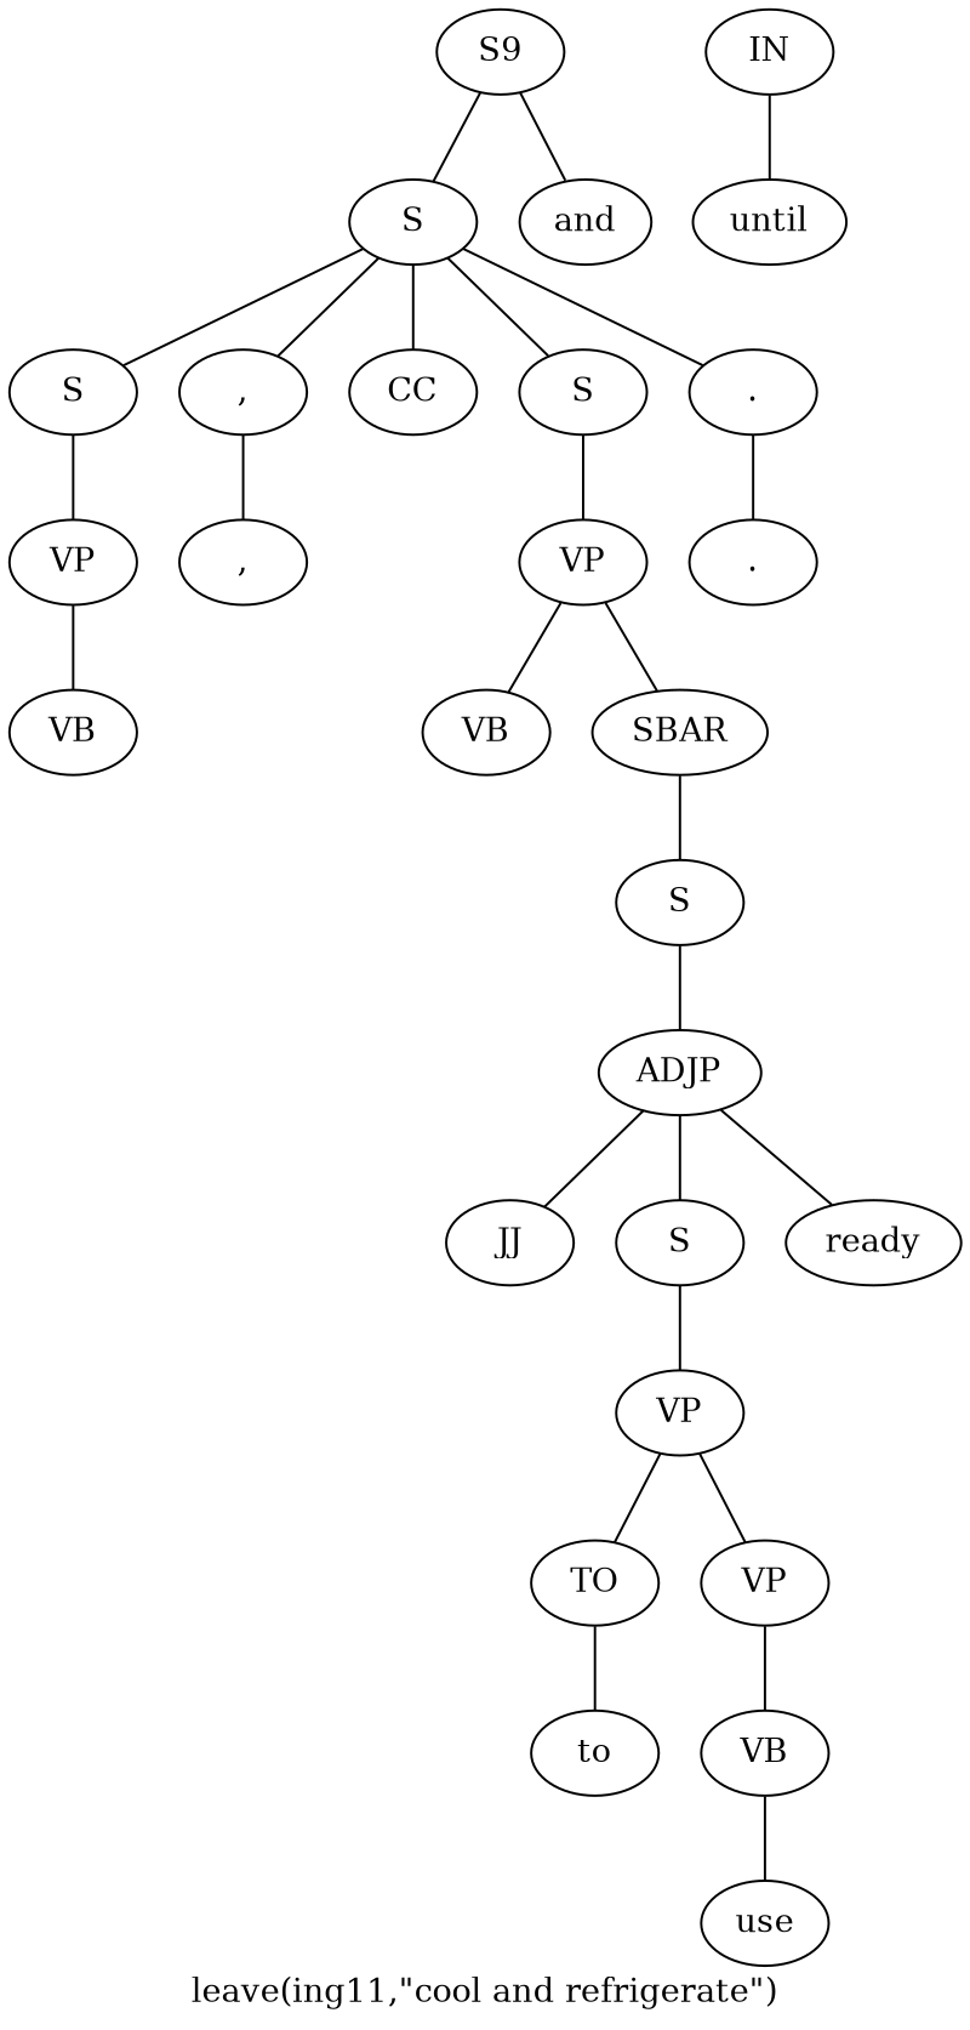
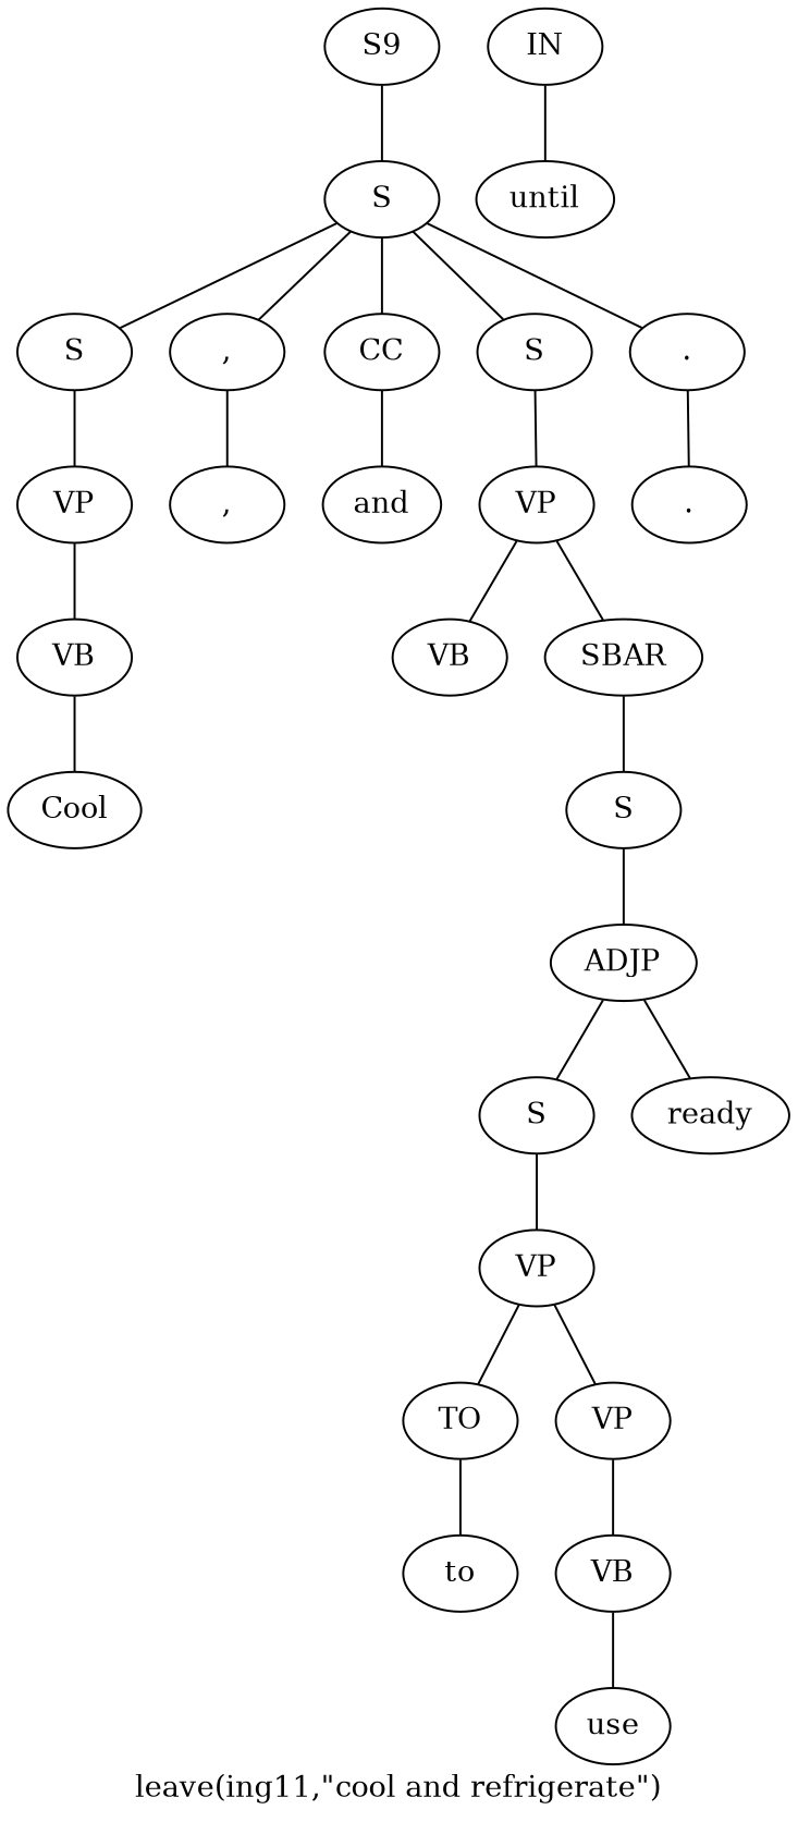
  graph {
    label="leave(ing11,\"cool and refrigerate\")"
    n1 [label=S9]
    n2 [label=S]
    n3 [label=S]
    n4 [label=","]
    n5 [label=CC]
    n6 [label=S]
    n7 [label="."]
    n8 [label=VP]
    n9 [label=","]
    n10 [label=and]
    n11 [label=VP]
    n12 [label="."]
    n13 [label=VB]
+   n14 [label=Cool]
    n15 [label=VB]
    n16 [label=SBAR]
    n17 [label=S]
    n18 [label=IN]
    n19 [label=until]
    n20 [label=ADJP]
-   n21 [label=JJ]
    n22 [label=S]
    n23 [label=ready]
    n24 [label=VP]
    n25 [label=TO]
    n26 [label=VP]
    n27 [label=to]
    n28 [label=VB]
    n29 [label=use]
    n1 -- n2
    n2 -- n3
    n2 -- n4
    n2 -- n5
    n2 -- n6
    n2 -- n7
    n3 -- n8
    n4 -- n9
-   n1 -- n10
+   n5 -- n10
    n6 -- n11
    n7 -- n12
    n8 -- n13
    n11 -- n15
    n11 -- n16
+   n13 -- n14
    n16 -- n17
    n17 -- n20
    n18 -- n19
-   n20 -- n21
    n20 -- n22
    n20 -- n23
    n22 -- n24
    n24 -- n25
    n24 -- n26
    n25 -- n27
    n26 -- n28
    n28 -- n29
  }
